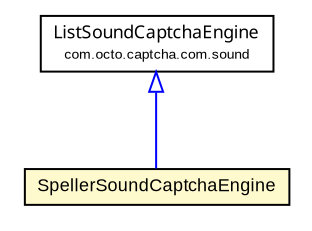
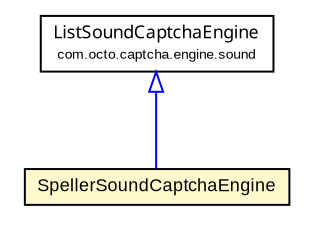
  digraph {
    node [fontcolor=black fontname=arial fontsize=9.0 shape=plaintext]
    n1 [label=<<table border="0" cellborder="1" cellspacing="0" cellpadding="2" port="p" bgcolor="lemonChiffon" href="./SpellerSoundCaptchaEngine.html"> 		<tr><td><table border="0" cellspacing="0" cellpadding="1"> 			<tr><td> SpellerSoundCaptchaEngine </td></tr> 		</table></td></tr> 		</table>>]
-   n2 [label=<<table border="0" cellborder="1" cellspacing="0" cellpadding="2" port="p" href="http://java.sun.com/j2se/1.4.2/docs/api/com/octo/captcha/engine/sound/ListSoundCaptchaEngine.html"> 		<tr><td><table border="0" cellspacing="0" cellpadding="1"> 			<tr><td><font face="ariali"> ListSoundCaptchaEngine </font></td></tr> 			<tr><td><font point-size="7.0"> com.octo.captcha.com.sound </font></td></tr> 		</table></td></tr> 		</table>>]
+   n2 [label=<<table border="0" cellborder="1" cellspacing="0" cellpadding="2" port="p" href="http://java.sun.com/j2se/1.4.2/docs/api/com/octo/captcha/engine/sound/ListSoundCaptchaEngine.html"> 		<tr><td><table border="0" cellspacing="0" cellpadding="1"> 			<tr><td><font face="ariali"> ListSoundCaptchaEngine </font></td></tr> 			<tr><td><font point-size="7.0"> com.octo.captcha.engine.sound </font></td></tr> 		</table></td></tr> 		</table>>]
    n2 -> n1 [arrowtail=empty dir=back fontname=arial fontsize=10 headport=p labelfontname=arial labelfontsize=10 tailport=p color=blue]
  }
